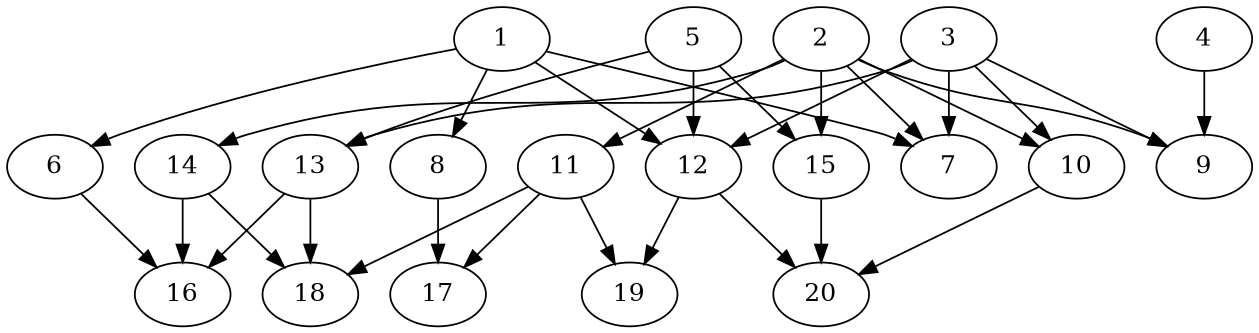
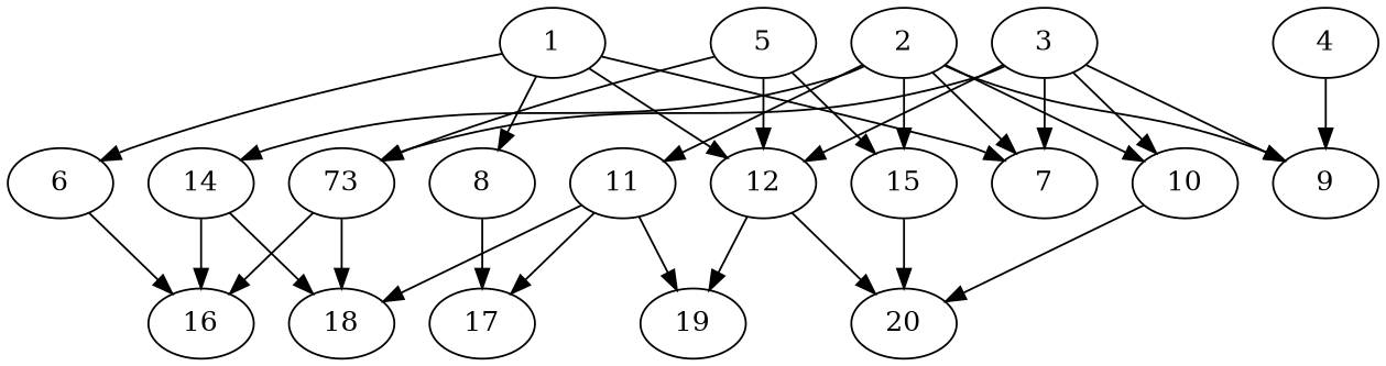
  digraph {
    node [alpha=0.14]
    1 [alpha=0.17 expect_size=44055552]
    6 [alpha=0.05 expect_size=30036992]
    7 [alpha=0.16 expect_size=13592576]
    8 [alpha=0.08 expect_size=52003840]
    12 [alpha=0.06 expect_size=21813248]
    16 [alpha=0.20 expect_size=47752192]
    17 [alpha=0.11 expect_size=12743680]
    20 [alpha=0.07 expect_size=27657216]
    19 [alpha=0.20 expect_size=22620160]
    14 [alpha=0.06 expect_size=10681344]
    18 [expect_size=49888256]
    2 [alpha=0.15 expect_size=11248640]
    9 [alpha=0.02 expect_size=51654656]
    10 [expect_size=20866048]
    11 [alpha=0.19 expect_size=28731392]
    15 [alpha=0.13 expect_size=36698112]
    3 [alpha=0.00 expect_size=21291008]
-   13 [expect_size=9774080]
+   13 [expect_size=9774080 label=73]
    4 [alpha=0.11 expect_size=12257280]
    5 [alpha=0.05 expect_size=40970240]
    1 -> 6
    1 -> 7
    1 -> 8
    1 -> 12
    6 -> 16
    8 -> 17
    12 -> 20
    12 -> 19
    14 -> 16
    14 -> 18
    2 -> 7
    2 -> 14
    2 -> 9
    2 -> 10
    2 -> 11
    2 -> 15
    10 -> 20
    11 -> 17
    11 -> 19
    11 -> 18
    15 -> 20
    3 -> 7
    3 -> 12
    3 -> 9
    3 -> 10
    3 -> 13
    13 -> 16
    13 -> 18
    4 -> 9
    5 -> 12
    5 -> 15
    5 -> 13
  }
